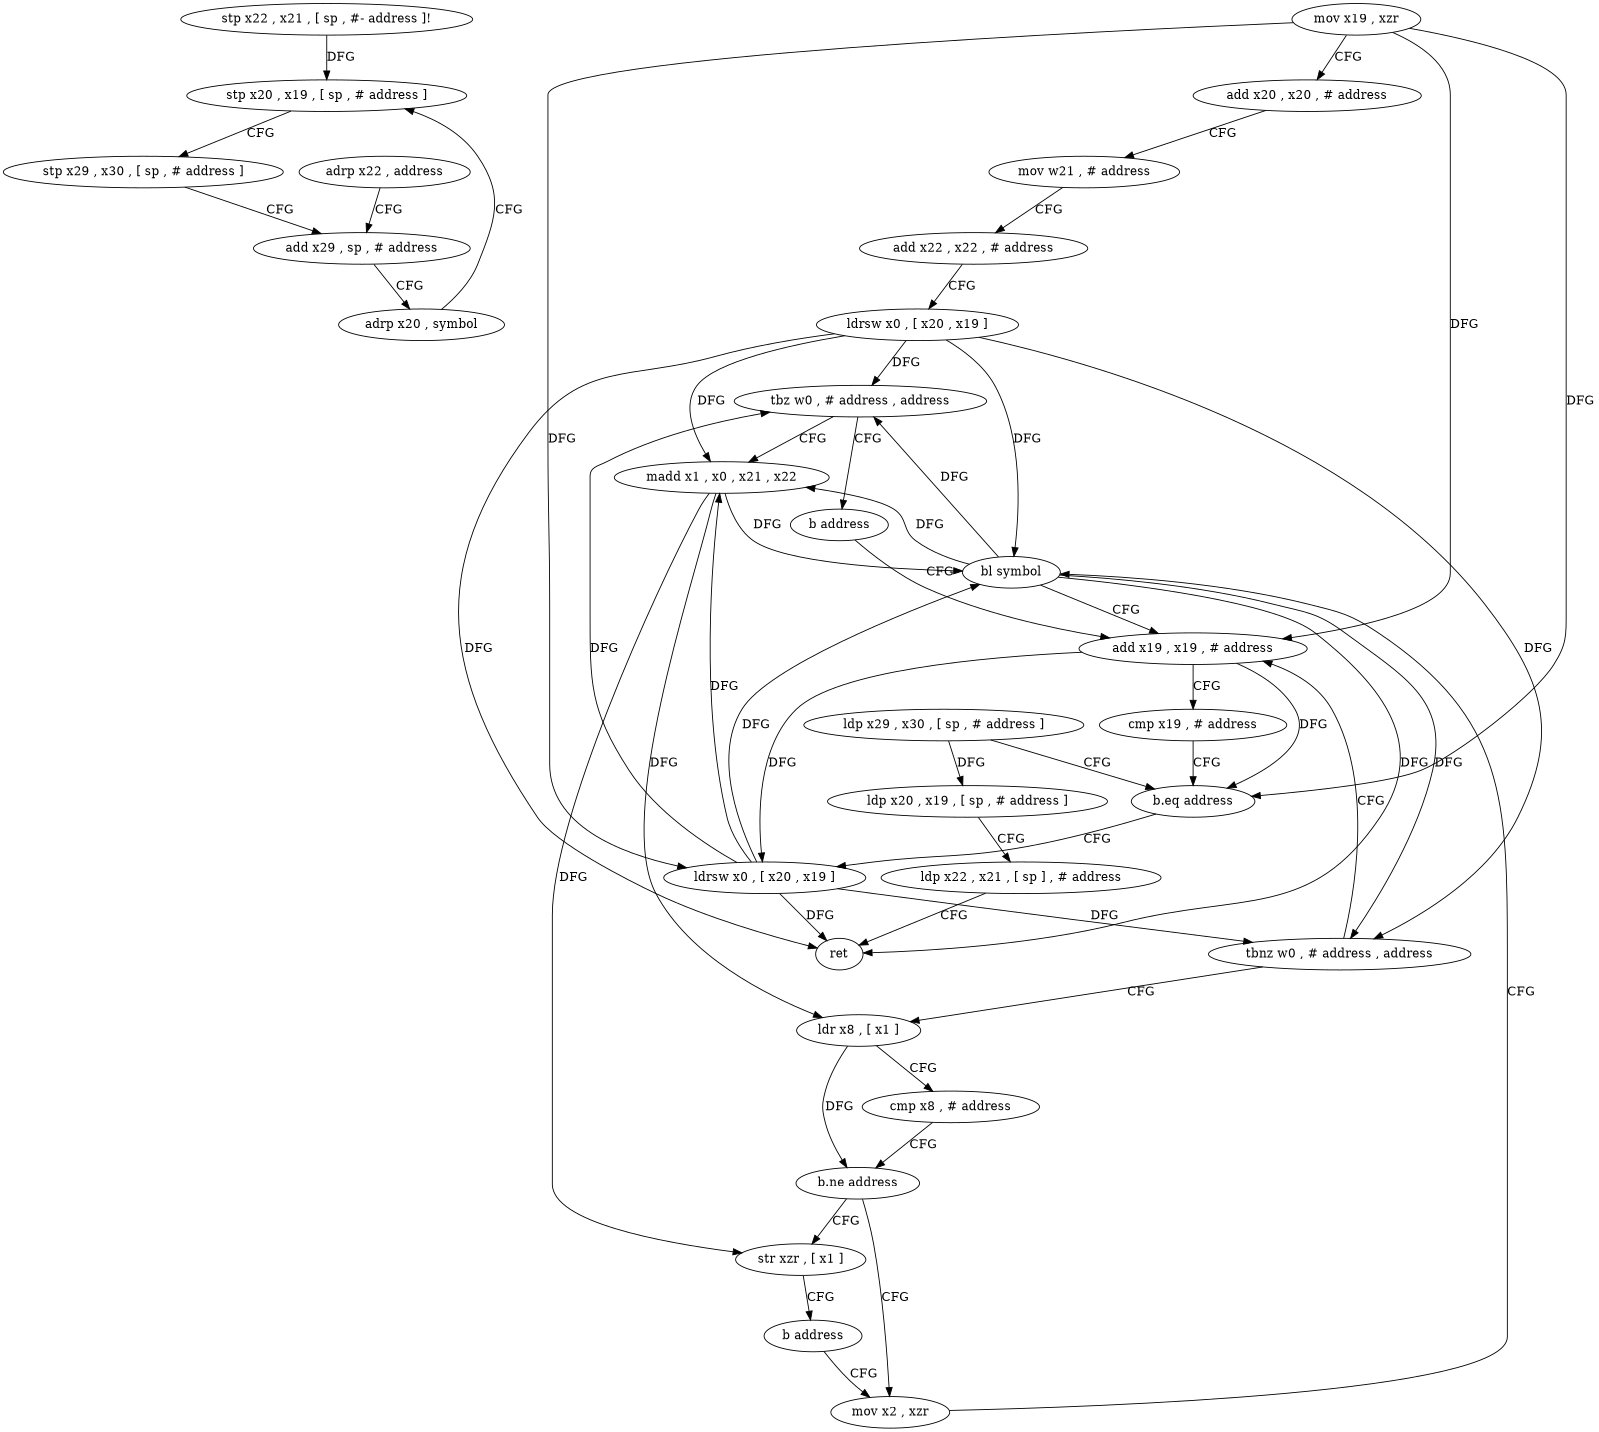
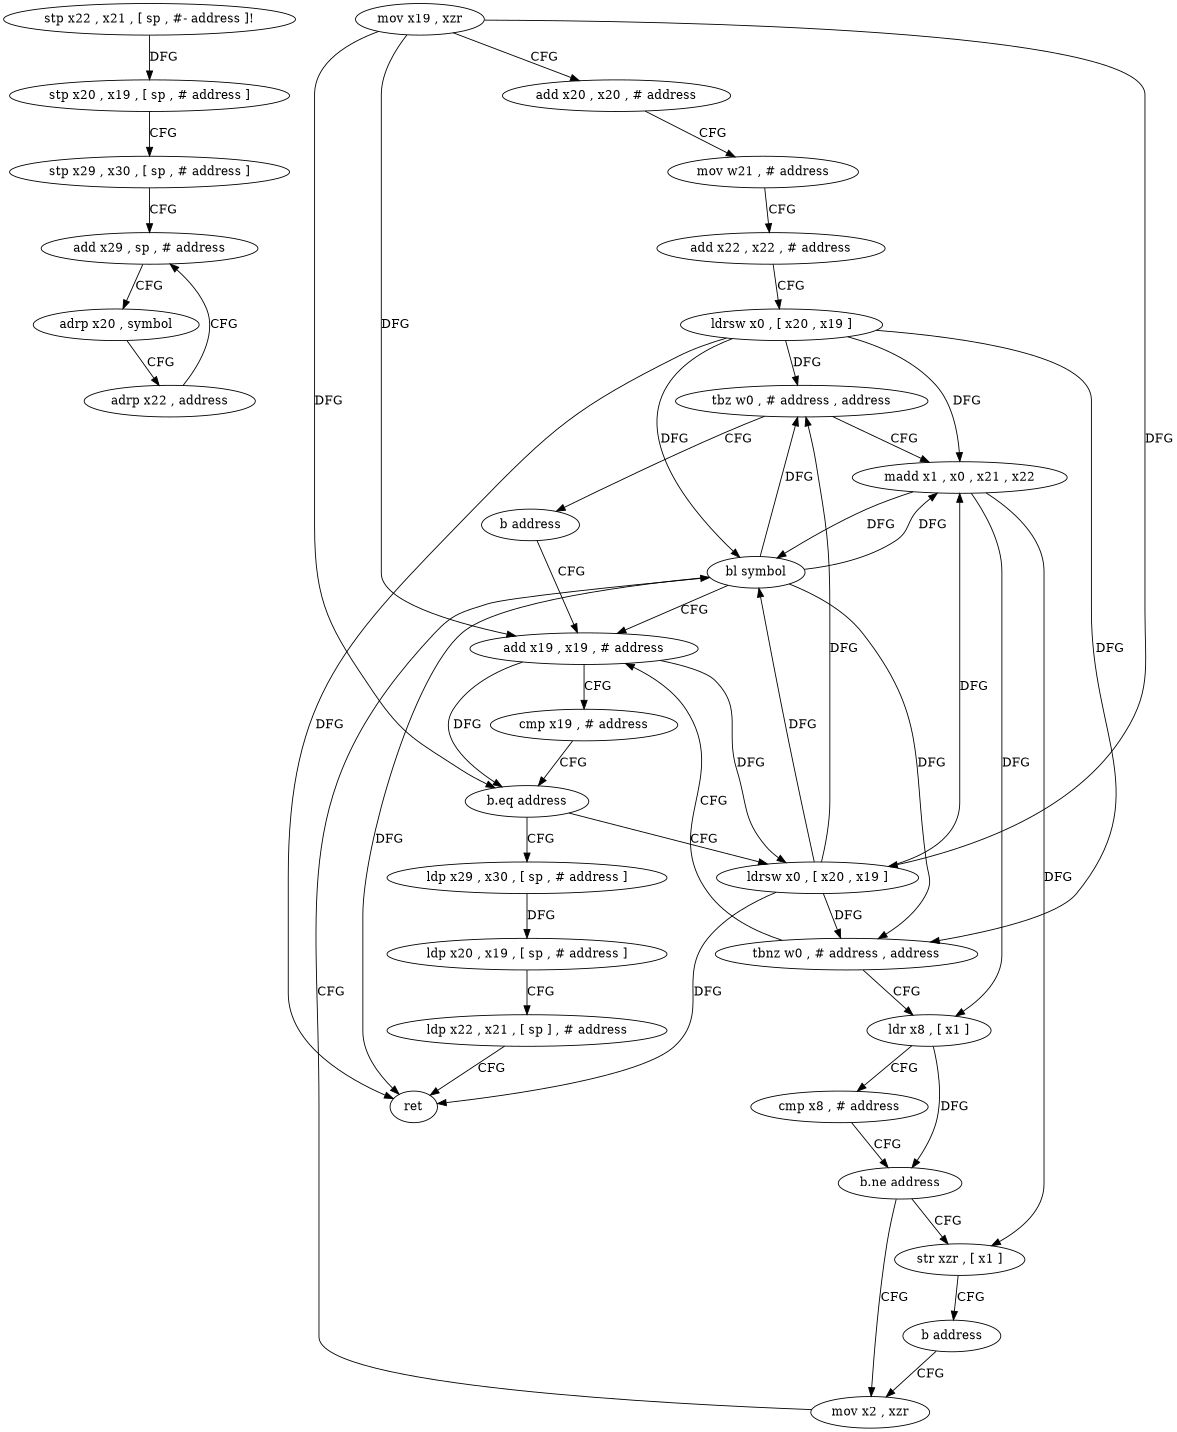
  digraph {
    n1 [label="stp x22 , x21 , [ sp , #- address ]!"]
    n2 [label="stp x20 , x19 , [ sp , # address ]"]
    n3 [label="stp x29 , x30 , [ sp , # address ]"]
    n4 [label="add x29 , sp , # address"]
    n5 [label="adrp x20 , symbol"]
    n6 [label="adrp x22 , address"]
    n7 [label="mov x19 , xzr"]
    n8 [label="add x20 , x20 , # address"]
    n9 [label="add x19 , x19 , # address"]
    n10 [label="b.eq address"]
    n11 [label="ldrsw x0 , [ x20 , x19 ]"]
    n12 [label="mov w21 , # address"]
    n13 [label="cmp x19 , # address"]
    n14 [label="ldp x29 , x30 , [ sp , # address ]"]
    n15 [label="tbz w0 , # address , address"]
    n16 [label="madd x1 , x0 , x21 , x22"]
    n17 [label="bl symbol"]
    n18 [label=ret]
    n19 [label="tbnz w0 , # address , address"]
    n20 [label="add x22 , x22 , # address"]
    n21 [label="ldrsw x0 , [ x20 , x19 ]"]
    n22 [label="b address"]
    n23 [label="ldr x8 , [ x1 ]"]
    n24 [label="str xzr , [ x1 ]"]
    n25 [label="cmp x8 , # address"]
    n26 [label="b.ne address"]
    n27 [label="b address"]
    n28 [label="mov x2 , xzr"]
    n29 [label="ldp x20 , x19 , [ sp , # address ]"]
    n30 [label="ldp x22 , x21 , [ sp ] , # address"]
    n1 -> n2 [label=DFG]
    n2 -> n3 [label=CFG]
    n3 -> n4 [label=CFG]
    n4 -> n5 [label=CFG]
-   n5 -> n2 [label=CFG]
+   n5 -> n6 [label=CFG]
    n6 -> n4 [label=CFG]
    n7 -> n8 [label=CFG]
    n7 -> n9 [label=DFG]
    n7 -> n10 [label=DFG]
    n7 -> n11 [label=DFG]
    n8 -> n12 [label=CFG]
    n9 -> n10 [label=DFG]
    n9 -> n11 [label=DFG]
    n9 -> n13 [label=CFG]
    n10 -> n11 [label=CFG]
-   n14 -> n10 [label=CFG]
+   n10 -> n14 [label=CFG]
    n11 -> n15 [label=DFG]
    n11 -> n16 [label=DFG]
    n11 -> n17 [label=DFG]
    n11 -> n18 [label=DFG]
    n11 -> n19 [label=DFG]
    n12 -> n20 [label=CFG]
    n13 -> n10 [label=CFG]
    n14 -> n29 [label=DFG]
    n15 -> n16 [label=CFG]
    n15 -> n22 [label=CFG]
    n16 -> n17 [label=DFG]
    n16 -> n23 [label=DFG]
    n16 -> n24 [label=DFG]
    n17 -> n9 [label=CFG]
    n17 -> n15 [label=DFG]
    n17 -> n16 [label=DFG]
    n17 -> n18 [label=DFG]
    n17 -> n19 [label=DFG]
    n19 -> n9 [label=CFG]
    n19 -> n23 [label=CFG]
    n20 -> n21 [label=CFG]
    n21 -> n15 [label=DFG]
    n21 -> n16 [label=DFG]
    n21 -> n17 [label=DFG]
    n21 -> n18 [label=DFG]
    n21 -> n19 [label=DFG]
    n22 -> n9 [label=CFG]
    n23 -> n25 [label=CFG]
    n23 -> n26 [label=DFG]
    n24 -> n27 [label=CFG]
    n25 -> n26 [label=CFG]
    n26 -> n24 [label=CFG]
    n26 -> n28 [label=CFG]
    n27 -> n28 [label=CFG]
    n28 -> n17 [label=CFG]
    n29 -> n30 [label=CFG]
    n30 -> n18 [label=CFG]
  }
